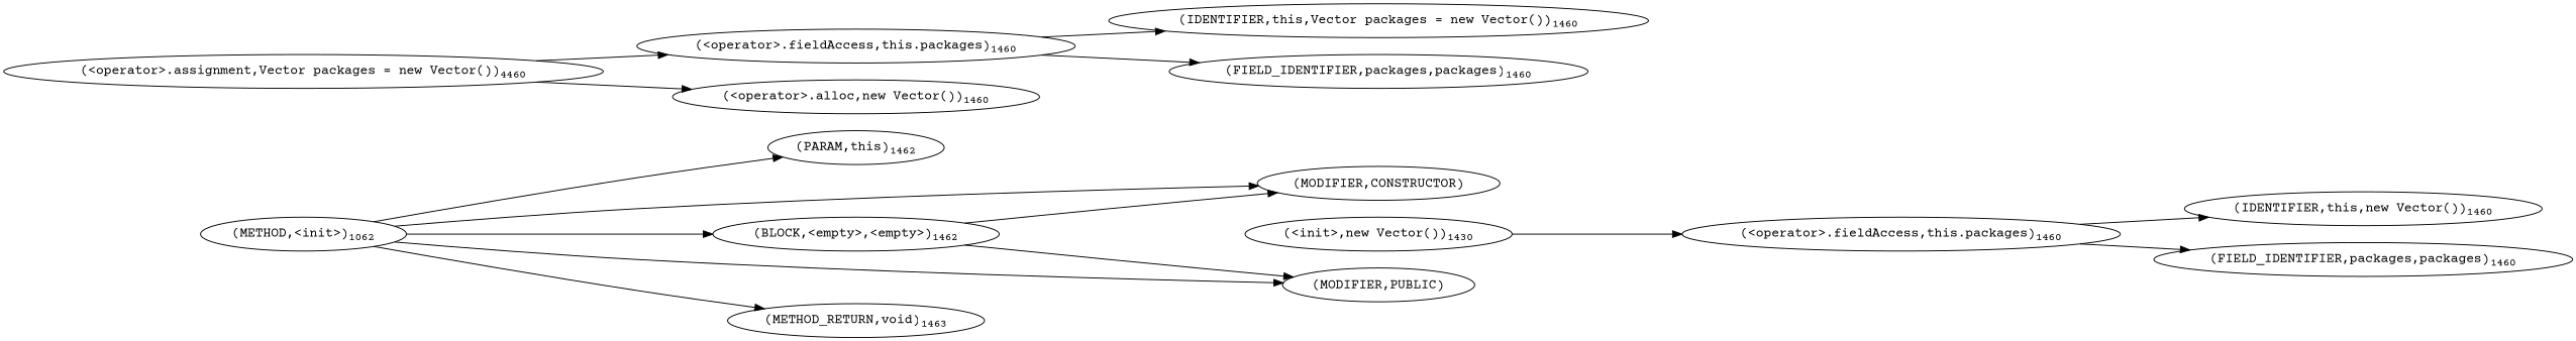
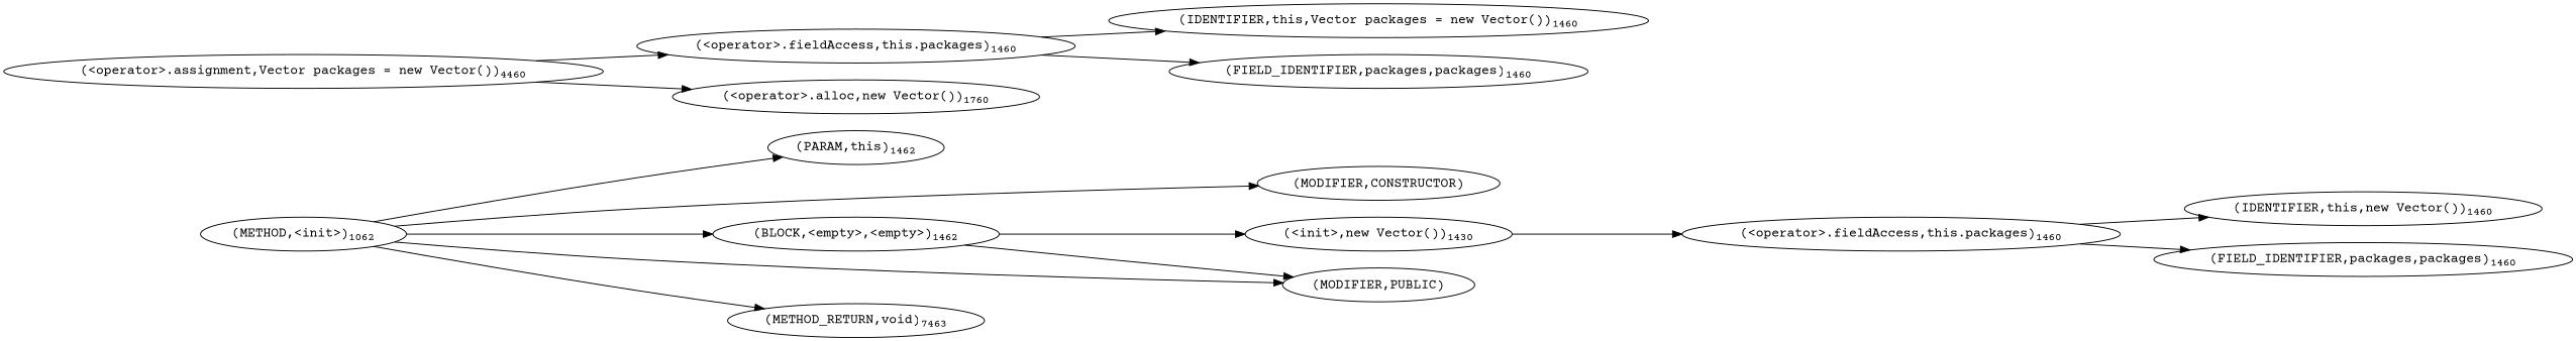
  digraph {
    fontname="Courier Prime"
    rankdir=LR
    node [fontname="Courier Prime"]
    edge [fontname="Courier Prime"]
    n1 [label=<(METHOD,&lt;init&gt;)<SUB>1062</SUB>>]
    n2 [label=<(PARAM,this)<SUB>1462</SUB>>]
    n3 [label=<(BLOCK,&lt;empty&gt;,&lt;empty&gt;)<SUB>1462</SUB>>]
    n4 [label=<(MODIFIER,CONSTRUCTOR)>]
    n5 [label=<(MODIFIER,PUBLIC)>]
-   n6 [label=<(METHOD_RETURN,void)<SUB>1463</SUB>>]
+   n6 [label=<(METHOD_RETURN,void)<SUB>7463</SUB>>]
    n7 [label=<(&lt;init&gt;,new Vector())<SUB>1430</SUB>>]
    n8 [label=<(&lt;operator&gt;.assignment,Vector packages = new Vector())<SUB>4460</SUB>>]
    n9 [label=<(&lt;operator&gt;.fieldAccess,this.packages)<SUB>1460</SUB>>]
-   n10 [label=<(&lt;operator&gt;.alloc,new Vector())<SUB>1460</SUB>>]
+   n10 [label=<(&lt;operator&gt;.alloc,new Vector())<SUB>1760</SUB>>]
    n11 [label=<(&lt;operator&gt;.fieldAccess,this.packages)<SUB>1460</SUB>>]
    n12 [label=<(IDENTIFIER,this,Vector packages = new Vector())<SUB>1460</SUB>>]
    n13 [label=<(FIELD_IDENTIFIER,packages,packages)<SUB>1460</SUB>>]
    n14 [label=<(IDENTIFIER,this,new Vector())<SUB>1460</SUB>>]
    n15 [label=<(FIELD_IDENTIFIER,packages,packages)<SUB>1460</SUB>>]
    n1 -> n2
    n1 -> n3
    n1 -> n4
    n1 -> n5
    n1 -> n6
    n3 -> n5
-   n3 -> n4
+   n3 -> n7
    n7 -> n11
    n8 -> n9
    n8 -> n10
    n9 -> n12
    n9 -> n13
    n11 -> n14
    n11 -> n15
  }
